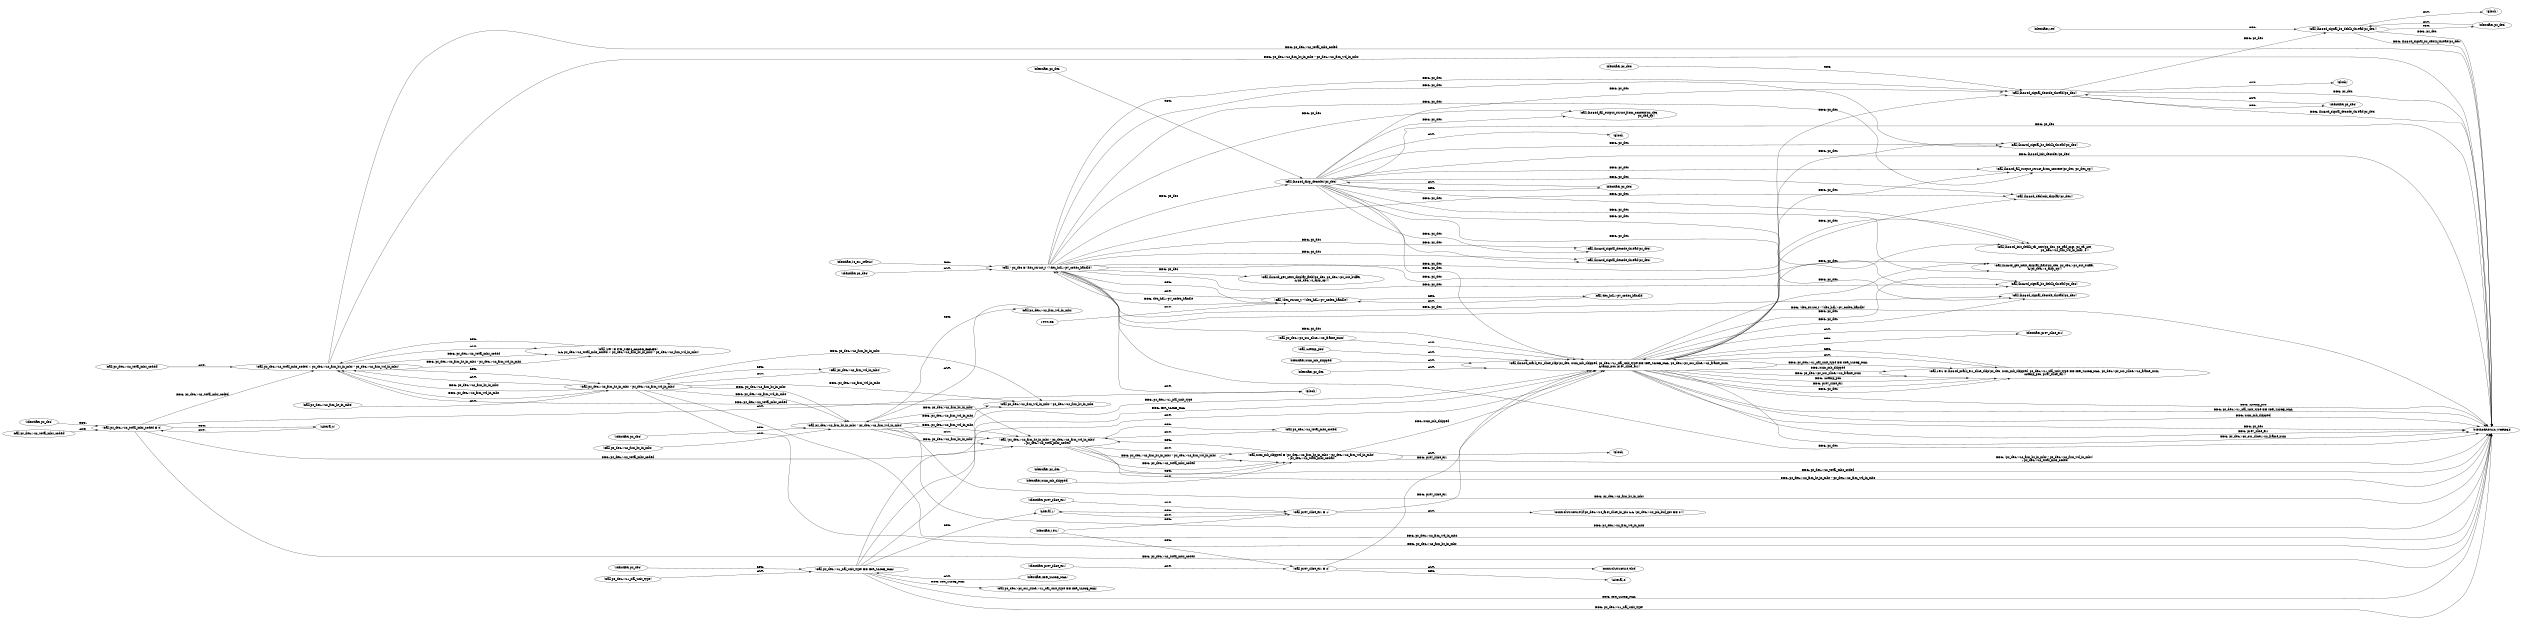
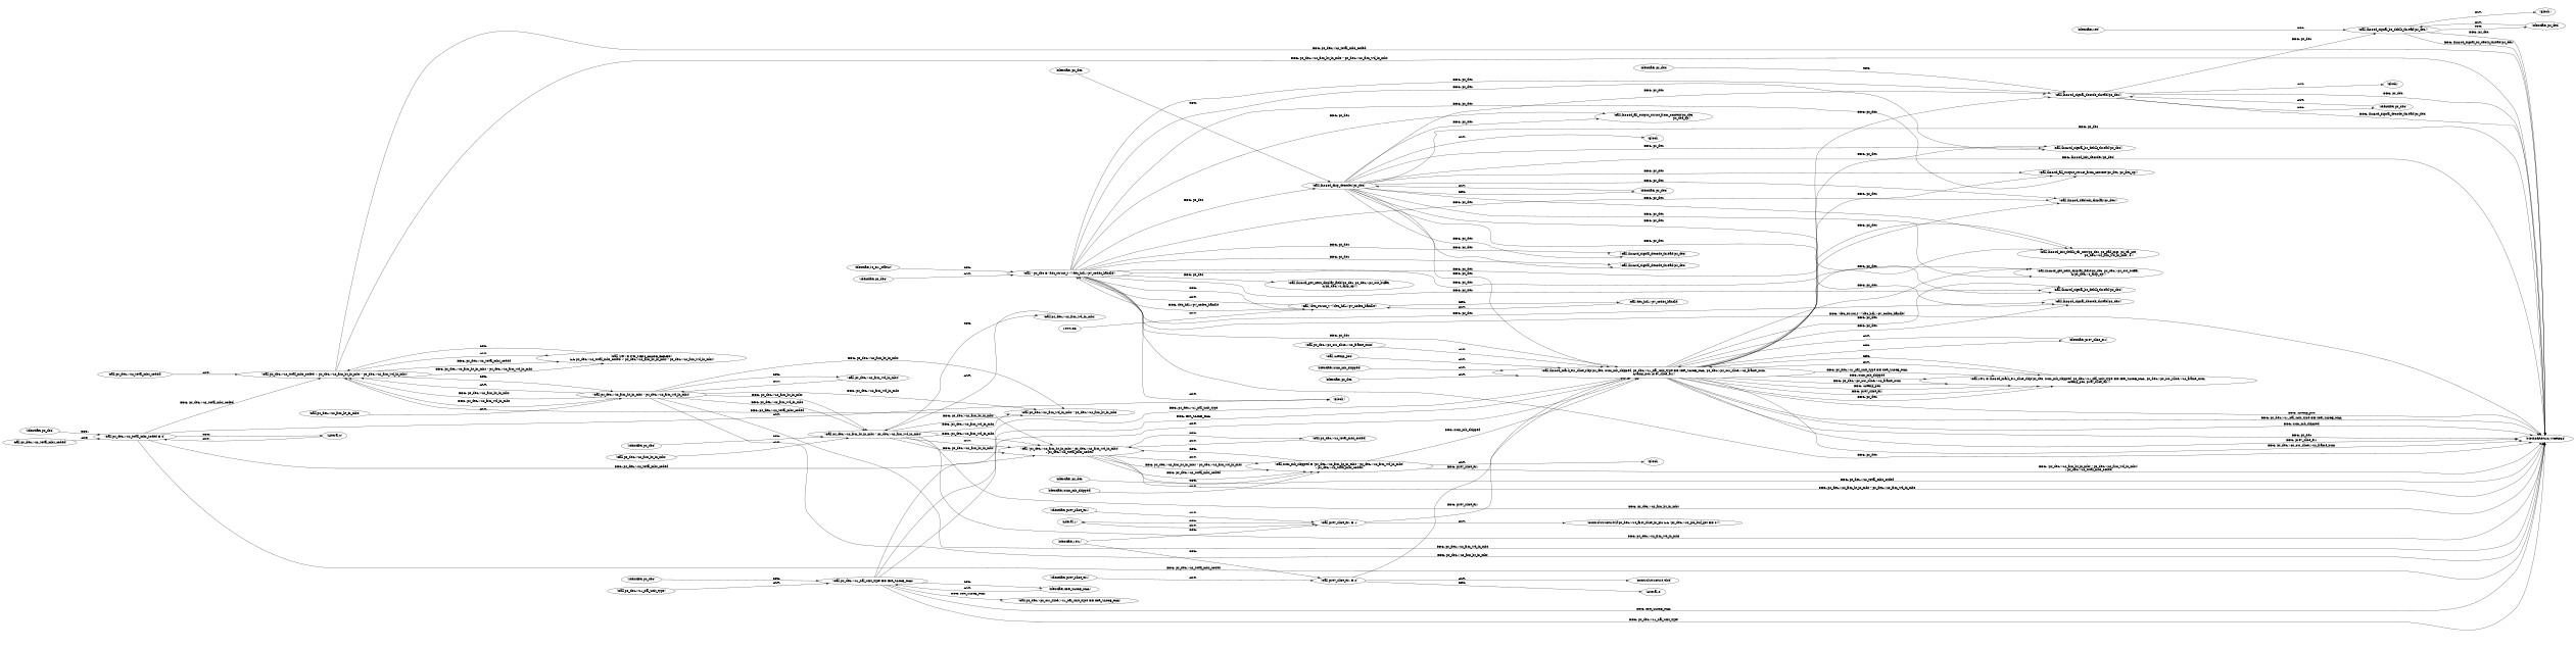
  digraph {
    rankdir=LR
    n1 [label="(Call,ih264d_signal_bs_deblk_thread(ps_dec))"]
    n2 [label="(Identifier,ps_dec)"]
    n3 [label="(MethodReturn,WORD32)"]
    n4 [label="(Block,)"]
    n5 [label="(Call,ih264d_signal_decode_thread(ps_dec))"]
    n6 [label="(Identifier,ps_dec)"]
    n7 [label="(Block,)"]
    n8 [label="(Call,ih264d_disp_decoder(ps_dec))"]
    n9 [label="(Call,ih264d_mark_err_slice_skip(ps_dec, num_mb_skipped, ps_dec->u1_nal_unit_type == IDR_SLICE_NAL, ps_dec->ps_cur_slice->u2_frame_num,\n &temp_poc, prev_slice_err))"]
    n10 [label="(Call,ih264d_signal_bs_deblk_thread(ps_dec))"]
    n11 [label="(Call,ih264d_signal_decode_thread(ps_dec))"]
    n12 [label="(Call,ih264d_signal_decode_thread(ps_dec))"]
    n13 [label="(Call,ih264d_signal_decode_thread(ps_dec))"]
    n14 [label="(Block,)"]
    n15 [label="(Call,ih264d_signal_bs_deblk_thread(ps_dec))"]
    n16 [label="(Call,ih264d_fill_output_struct_from_context(ps_dec, ps_dec_op))"]
    n17 [label="(Identifier,ps_dec)"]
    n18 [label="(Call,ih264d_init_deblk_tfr_ctxt(ps_dec, ps_pad_mgr, ps_tfr_cxt,\n                                           ps_dec->u2_frm_wd_in_mbs, 0))"]
    n19 [label="(Call,ih264d_get_next_display_field(ps_dec, ps_dec->ps_out_buffer,\n &(ps_dec->s_disp_op)))"]
    n20 [label="(Call,ih264d_fill_output_struct_from_context(ps_dec,\n                                                           ps_dec_op))"]
    n21 [label="(Call,ih264d_deblock_display(ps_dec))"]
    n22 [label="(Identifier,prev_slice_err)"]
    n23 [label="(Call,ret1 = ih264d_mark_err_slice_skip(ps_dec, num_mb_skipped, ps_dec->u1_nal_unit_type == IDR_SLICE_NAL, ps_dec->ps_cur_slice->u2_frame_num,\n &temp_poc, prev_slice_err))"]
    n24 [label="(Call,* ps_dec = (dec_struct_t *)(dec_hdl->pv_codec_handle))"]
    n25 [label="(Call,(dec_struct_t *)(dec_hdl->pv_codec_handle))"]
    n26 [label="(Block,)"]
    n27 [label="(Call,ih264d_get_next_display_field(ps_dec, ps_dec->ps_out_buffer,\n &(ps_dec->s_disp_op)))"]
    n28 [label="(Call,dec_hdl->pv_codec_handle)"]
    n29 [label="(Call,num_mb_skipped = (ps_dec->u2_frm_ht_in_mbs * ps_dec->u2_frm_wd_in_mbs)\n - ps_dec->u2_total_mbs_coded)"]
    n30 [label="(Call,(ps_dec->u2_frm_ht_in_mbs * ps_dec->u2_frm_wd_in_mbs)\n - ps_dec->u2_total_mbs_coded)"]
    n31 [label="(Block,)"]
    n32 [label="(Call,ps_dec->u2_total_mbs_coded)"]
    n33 [label="(Call,ps_dec->u2_frm_ht_in_mbs * ps_dec->u2_frm_wd_in_mbs)"]
    n34 [label="(Call,ps_dec->u2_frm_wd_in_mbs * ps_dec->u2_frm_ht_in_mbs)"]
    n35 [label="(Call,ps_dec->u2_frm_wd_in_mbs)"]
    n36 [label="(Call,ps_dec->u2_frm_ht_in_mbs * ps_dec->u2_frm_wd_in_mbs)"]
    n37 [label="(Call,ps_dec->u2_total_mbs_coded < ps_dec->u2_frm_ht_in_mbs * ps_dec->u2_frm_wd_in_mbs)"]
    n38 [label="(Call,ps_dec->u2_frm_wd_in_mbs)"]
    n39 [label="(Call,(ret != IVD_MEM_ALLOC_FAILED)\n && ps_dec->u2_total_mbs_coded < ps_dec->u2_frm_ht_in_mbs * ps_dec->u2_frm_wd_in_mbs)"]
    n40 [label="(Call,ps_dec->u2_total_mbs_coded = 0)"]
    n41 [label="(Literal,0)"]
    n42 [label="(Call,ps_dec->u1_nal_unit_type == IDR_SLICE_NAL)"]
    n43 [label="(Call,ps_dec->ps_cur_slice->u1_nal_unit_type == IDR_SLICE_NAL)"]
    n44 [label="(Identifier,IDR_SLICE_NAL)"]
    n45 [label="(Call,prev_slice_err = 1)"]
    n46 [label="(ControlStructure,if(ps_dec->u4_first_slice_in_pic && (ps_dec->u4_pic_buf_got == 0)))"]
    n47 [label="(Literal,1)"]
    n48 [label="(Call,prev_slice_err = 2)"]
    n49 [label="(Literal,2)"]
    n50 [label="(ControlStructure,else)"]
    n51 [label="(Call,ps_dec->ps_cur_slice->u2_frame_num)"]
    n52 [label="(Identifier,ret)"]
    n53 [label="(Call,ps_dec->u2_total_mbs_coded)"]
    n54 [label="(Call,ps_dec->u1_nal_unit_type)"]
    n55 [label="(Call,&temp_poc)"]
    n56 [label="(Identifier,num_mb_skipped)"]
    n57 [label="(Identifier,ps_dec)"]
    n58 [label="(Identifier,prev_slice_err)"]
    n59 [label="(Call,ps_dec->u2_frm_ht_in_mbs)"]
    n60 [label="(Identifier,prev_slice_err)"]
    n61 [label="(Identifier,ps_dec)"]
    n62 [label="(Identifier,i4_err_status)"]
    n63 [label="(Identifier,ps_dec)"]
    n64 [label="(Call,ps_dec->u2_total_mbs_coded)"]
    n65 [label="(Identifier,ps_dec)"]
    n66 [label="(Identifier,ps_dec)"]
    n67 [label="(Identifier,num_mb_skipped)"]
    n68 [label="(Call,ps_dec->u2_frm_ht_in_mbs)"]
    n69 [label="(Identifier,ps_dec)"]
    n70 [label="(Identifier,ret1)"]
    n71 [label="(Identifier,ps_dec)"]
    n72 [label="(Identifier,ps_dec)"]
    1000156
    n1 -> n2 [label="CFG: "]
    n1 -> n3 [label="DDG: ih264d_signal_bs_deblk_thread(ps_dec)"]
    n1 -> n3 [label="DDG: ps_dec"]
    n1 -> n4 [label="AST: "]
    n2 -> n1 [label="AST: "]
    n5 -> n1 [label="DDG: ps_dec"]
    n5 -> n3 [label="DDG: ih264d_signal_decode_thread(ps_dec)"]
    n5 -> n3 [label="DDG: ps_dec"]
    n5 -> n6 [label="CFG: "]
    n5 -> n7 [label="AST: "]
    n6 -> n5 [label="AST: "]
    n8 -> n3 [label="DDG: ps_dec"]
    n8 -> n3 [label="DDG: ih264d_init_decoder(ps_dec)"]
    n8 -> n5 [label="DDG: ps_dec"]
    n8 -> n9 [label="DDG: ps_dec"]
    n8 -> n10 [label="DDG: ps_dec"]
    n8 -> n11 [label="DDG: ps_dec"]
    n8 -> n12 [label="DDG: ps_dec"]
    n8 -> n13 [label="DDG: ps_dec"]
    n8 -> n14 [label="AST: "]
    n8 -> n15 [label="DDG: ps_dec"]
    n8 -> n16 [label="DDG: ps_dec"]
    n8 -> n17 [label="CFG: "]
    n8 -> n18 [label="DDG: ps_dec"]
    n8 -> n19 [label="DDG: ps_dec"]
    n8 -> n20 [label="DDG: ps_dec"]
    n8 -> n21 [label="DDG: ps_dec"]
    n9 -> n3 [label="DDG: ps_dec->u1_nal_unit_type == IDR_SLICE_NAL"]
    n9 -> n3 [label="DDG: num_mb_skipped"]
    n9 -> n3 [label="DDG: ps_dec"]
    n9 -> n3 [label="DDG: prev_slice_err"]
    n9 -> n3 [label="DDG: ps_dec->ps_cur_slice->u2_frame_num"]
    n9 -> n3 [label="DDG: &temp_poc"]
    n9 -> n5 [label="DDG: ps_dec"]
    n9 -> n10 [label="DDG: ps_dec"]
    n9 -> n12 [label="DDG: ps_dec"]
    n9 -> n15 [label="DDG: ps_dec"]
    n9 -> n16 [label="DDG: ps_dec"]
    n9 -> n18 [label="DDG: ps_dec"]
    n9 -> n19 [label="DDG: ps_dec"]
    n9 -> n21 [label="DDG: ps_dec"]
    n9 -> n22 [label="CFG: "]
    n9 -> n23 [label="AST: "]
    n9 -> n23 [label="DDG: ps_dec->u1_nal_unit_type == IDR_SLICE_NAL"]
    n9 -> n23 [label="DDG: num_mb_skipped"]
    n9 -> n23 [label="DDG: ps_dec->ps_cur_slice->u2_frame_num"]
    n9 -> n23 [label="DDG: &temp_poc"]
    n9 -> n23 [label="DDG: prev_slice_err"]
    n9 -> n23 [label="DDG: ps_dec"]
    n17 -> n8 [label="AST: "]
    n22 -> n9 [label="AST: "]
    n23 -> n9 [label="CFG: "]
    n24 -> n3 [label="DDG: (dec_struct_t *)(dec_hdl->pv_codec_handle)"]
    n24 -> n3 [label="DDG: ps_dec"]
    n24 -> n5 [label="DDG: ps_dec"]
    n24 -> n8 [label="DDG: ps_dec"]
    n24 -> n9 [label="DDG: ps_dec"]
    n24 -> n10 [label="DDG: ps_dec"]
    n24 -> n11 [label="DDG: ps_dec"]
    n24 -> n12 [label="DDG: ps_dec"]
    n24 -> n13 [label="DDG: ps_dec"]
    n24 -> n15 [label="DDG: ps_dec"]
    n24 -> n16 [label="DDG: ps_dec"]
    n24 -> n18 [label="DDG: ps_dec"]
    n24 -> n19 [label="DDG: ps_dec"]
    n24 -> n20 [label="DDG: ps_dec"]
    n24 -> n21 [label="DDG: ps_dec"]
    n24 -> n25 [label="CFG: "]
    n24 -> n26 [label="AST: "]
    n24 -> n27 [label="DDG: ps_dec"]
    n25 -> n24 [label="AST: "]
    n25 -> n24 [label="DDG: dec_hdl->pv_codec_handle"]
    n25 -> n28 [label="CFG: "]
    n28 -> n25 [label="AST: "]
    n29 -> n3 [label="DDG: (ps_dec->u2_frm_ht_in_mbs * ps_dec->u2_frm_wd_in_mbs)\n - ps_dec->u2_total_mbs_coded"]
    n29 -> n9 [label="DDG: num_mb_skipped"]
    n29 -> n30 [label="CFG: "]
    n29 -> n31 [label="AST: "]
    n30 -> n3 [label="DDG: ps_dec->u2_total_mbs_coded"]
    n30 -> n3 [label="DDG: ps_dec->u2_frm_ht_in_mbs * ps_dec->u2_frm_wd_in_mbs"]
    n30 -> n29 [label="AST: "]
    n30 -> n29 [label="DDG: ps_dec->u2_frm_ht_in_mbs * ps_dec->u2_frm_wd_in_mbs"]
    n30 -> n29 [label="DDG: ps_dec->u2_total_mbs_coded"]
    n30 -> n32 [label="CFG: "]
    n32 -> n30 [label="AST: "]
    n33 -> n3 [label="DDG: ps_dec->u2_frm_ht_in_mbs"]
    n33 -> n3 [label="DDG: ps_dec->u2_frm_wd_in_mbs"]
    n33 -> n30 [label="AST: "]
    n33 -> n30 [label="DDG: ps_dec->u2_frm_ht_in_mbs"]
    n33 -> n30 [label="DDG: ps_dec->u2_frm_wd_in_mbs"]
    n33 -> n34 [label="DDG: ps_dec->u2_frm_wd_in_mbs"]
    n33 -> n34 [label="DDG: ps_dec->u2_frm_ht_in_mbs"]
    n33 -> n35 [label="CFG: "]
    n35 -> n33 [label="AST: "]
    n36 -> n3 [label="DDG: ps_dec->u2_frm_wd_in_mbs"]
    n36 -> n3 [label="DDG: ps_dec->u2_frm_ht_in_mbs"]
    n36 -> n33 [label="DDG: ps_dec->u2_frm_ht_in_mbs"]
    n36 -> n33 [label="DDG: ps_dec->u2_frm_wd_in_mbs"]
    n36 -> n34 [label="DDG: ps_dec->u2_frm_wd_in_mbs"]
    n36 -> n34 [label="DDG: ps_dec->u2_frm_ht_in_mbs"]
    n36 -> n37 [label="AST: "]
    n36 -> n37 [label="DDG: ps_dec->u2_frm_ht_in_mbs"]
    n36 -> n37 [label="DDG: ps_dec->u2_frm_wd_in_mbs"]
    n36 -> n38 [label="CFG: "]
    n37 -> n3 [label="DDG: ps_dec->u2_total_mbs_coded"]
    n37 -> n3 [label="DDG: ps_dec->u2_frm_ht_in_mbs * ps_dec->u2_frm_wd_in_mbs"]
    n37 -> n30 [label="DDG: ps_dec->u2_total_mbs_coded"]
    n37 -> n36 [label="CFG: "]
    n37 -> n39 [label="AST: "]
    n37 -> n39 [label="DDG: ps_dec->u2_total_mbs_coded"]
    n37 -> n39 [label="DDG: ps_dec->u2_frm_ht_in_mbs * ps_dec->u2_frm_wd_in_mbs"]
    n38 -> n36 [label="AST: "]
    n39 -> n37 [label="CFG: "]
    n40 -> n3 [label="DDG: ps_dec->u2_total_mbs_coded"]
    n40 -> n26 [label="AST: "]
    n40 -> n30 [label="DDG: ps_dec->u2_total_mbs_coded"]
    n40 -> n37 [label="DDG: ps_dec->u2_total_mbs_coded"]
    n40 -> n41 [label="CFG: "]
    n41 -> n40 [label="AST: "]
    n42 -> n3 [label="DDG: IDR_SLICE_NAL"]
    n42 -> n3 [label="DDG: ps_dec->u1_nal_unit_type"]
    n42 -> n9 [label="AST: "]
    n42 -> n9 [label="DDG: ps_dec->u1_nal_unit_type"]
    n42 -> n9 [label="DDG: IDR_SLICE_NAL"]
    n42 -> n43 [label="DDG: IDR_SLICE_NAL"]
-   n42 -> n47 [label="CFG: "]
+   n42 -> n44 [label="CFG: "]
    n44 -> n42 [label="AST: "]
    n45 -> n9 [label="DDG: prev_slice_err"]
    n45 -> n46 [label="AST: "]
    n45 -> n47 [label="CFG: "]
    n47 -> n45 [label="AST: "]
    n48 -> n9 [label="DDG: prev_slice_err"]
    n48 -> n49 [label="CFG: "]
    n48 -> n50 [label="AST: "]
    n51 -> n9 [label="AST: "]
    n52 -> n1 [label="CFG: "]
    n53 -> n37 [label="AST: "]
    n54 -> n42 [label="AST: "]
    n55 -> n9 [label="AST: "]
    n56 -> n29 [label="AST: "]
    n57 -> n33 [label="CFG: "]
    n58 -> n45 [label="AST: "]
    n59 -> n33 [label="AST: "]
    n60 -> n48 [label="AST: "]
    n61 -> n29 [label="CFG: "]
-   n62 -> n24 [label="NAL: "]
+   n62 -> n24 [label="CFG: "]
    n63 -> n40 [label="CFG: "]
    n64 -> n40 [label="AST: "]
    n65 -> n8 [label="CFG: "]
    n66 -> n5 [label="CFG: "]
    n67 -> n9 [label="AST: "]
    n68 -> n36 [label="AST: "]
    n69 -> n9 [label="AST: "]
    n70 -> n45 [label="CFG: "]
    n70 -> n48 [label="CFG: "]
    n71 -> n42 [label="CFG: "]
    n72 -> n24 [label="AST: "]
    1000156 -> n25 [label="AST: "]
  }
